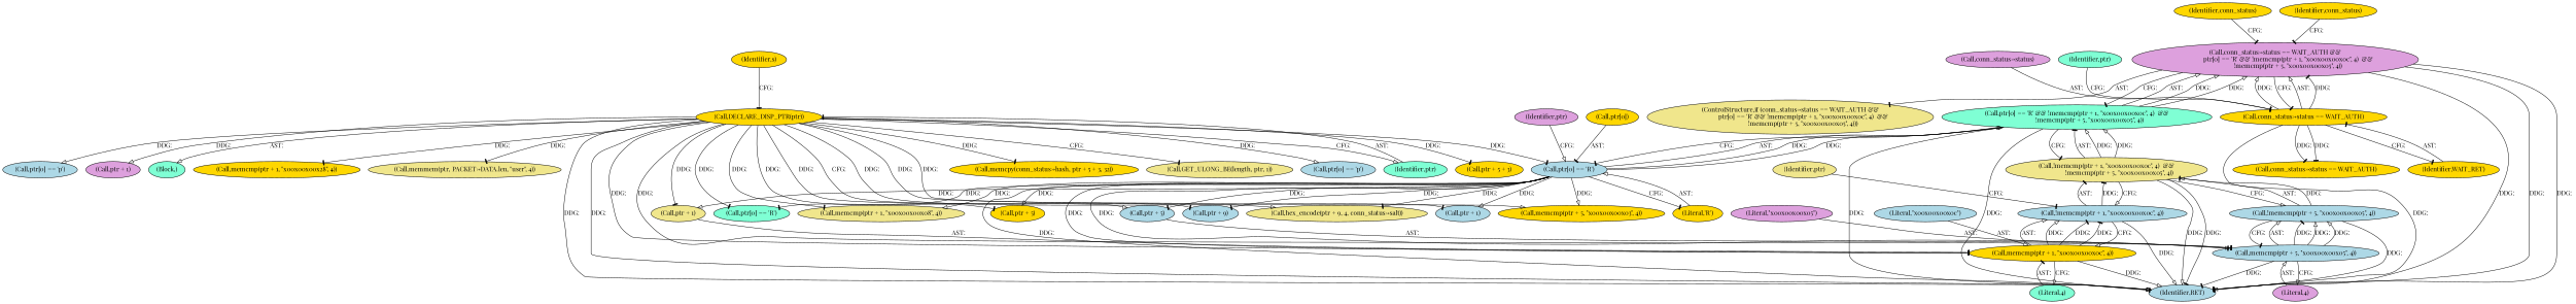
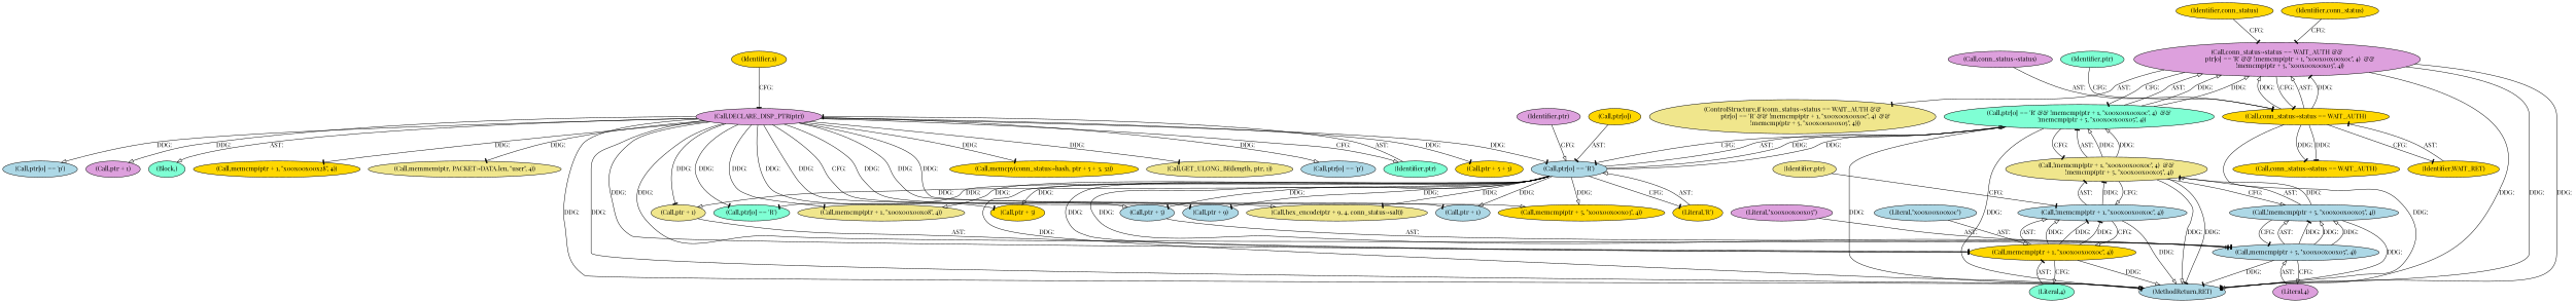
  digraph {
    fontname="Playfair Display"
    node [fillcolor=gold fontname="Playfair Display" style=filled]
    edge [arrowhead=tee fontname="Playfair Display"]
    n1 [fillcolor=plum label="(Call,conn_status->status == WAIT_AUTH &&\n               ptr[0] == 'R' && !memcmp(ptr + 1, \"\x00\x00\x00\x0c\", 4)  &&\n               !memcmp(ptr + 5, \"\x00\x00\x00\x05\", 4))"]
    n2 [label="(Call,conn_status->status == WAIT_AUTH)"]
    n3 [fillcolor=aquamarine label="(Call,ptr[0] == 'R' && !memcmp(ptr + 1, \"\x00\x00\x00\x0c\", 4)  &&\n               !memcmp(ptr + 5, \"\x00\x00\x00\x05\", 4))"]
    n4 [fillcolor=khaki label="(ControlStructure,if (conn_status->status == WAIT_AUTH &&\n               ptr[0] == 'R' && !memcmp(ptr + 1, \"\x00\x00\x00\x0c\", 4)  &&\n               !memcmp(ptr + 5, \"\x00\x00\x00\x05\", 4)))"]
-   n5 [fillcolor=lightblue label="(Identifier,RET)"]
+   n5 [fillcolor=lightblue label="(MethodReturn,RET)"]
    n6 [label="(Call,conn_status->status == WAIT_AUTH)"]
    n7 [label="(Identifier,WAIT_RET)"]
    n8 [fillcolor=lightblue label="(Call,ptr[0] == 'R')"]
    n9 [fillcolor=khaki label="(Call,!memcmp(ptr + 1, \"\x00\x00\x00\x0c\", 4)  &&\n               !memcmp(ptr + 5, \"\x00\x00\x00\x05\", 4))"]
    n10 [label="(Call,memcmp(ptr + 1, \"\x00\x00\x00\x0c\", 4))"]
    n11 [fillcolor=lightblue label="(Call,memcmp(ptr + 5, \"\x00\x00\x00\x05\", 4))"]
    n12 [fillcolor=khaki label="(Call,ptr + 1)"]
    n13 [fillcolor=aquamarine label="(Call,ptr[0] == 'R')"]
    n14 [fillcolor=khaki label="(Call,memcmp(ptr + 1, \"\x00\x00\x00\x08\", 4))"]
    n15 [label="(Literal,'R')"]
    n16 [label="(Call,ptr + 5)"]
    n17 [fillcolor=lightblue label="(Call,ptr + 5)"]
    n18 [fillcolor=lightblue label="(Call,ptr + 9)"]
    n19 [fillcolor=khaki label="(Call,hex_encode(ptr + 9, 4, conn_status->salt))"]
    n20 [fillcolor=lightblue label="(Call,ptr + 1)"]
    n21 [label="(Call,memcmp(ptr + 5, \"\x00\x00\x00\x03\", 4))"]
    n22 [fillcolor=lightblue label="(Call,!memcmp(ptr + 1, \"\x00\x00\x00\x0c\", 4))"]
    n23 [fillcolor=lightblue label="(Call,!memcmp(ptr + 5, \"\x00\x00\x00\x05\", 4))"]
    n24 [fillcolor=aquamarine label="(Literal,4)"]
    n25 [fillcolor=plum label="(Literal,4)"]
-   n26 [label="(Call,DECLARE_DISP_PTR(ptr))"]
+   n26 [fillcolor=plum label="(Call,DECLARE_DISP_PTR(ptr))"]
    n27 [label="(Call,memcpy(conn_status->hash, ptr + 5 + 3, 32))"]
    n28 [fillcolor=khaki label="(Call,GET_ULONG_BE(length, ptr, 1))"]
    n29 [fillcolor=lightblue label="(Call,ptr[0] == 'p')"]
    n30 [fillcolor=aquamarine label="(Identifier,ptr)"]
    n31 [label="(Call,ptr + 5 + 3)"]
    n32 [fillcolor=lightblue label="(Call,ptr[0] == 'p')"]
    n33 [fillcolor=plum label="(Call,ptr + 1)"]
    n34 [fillcolor=aquamarine label="(Block,)"]
    n35 [label="(Call,memcmp(ptr + 1, \"\x00\x00\x00\x28\", 4))"]
    n36 [fillcolor=khaki label="(Call,memmem(ptr, PACKET->DATA.len, \"user\", 4))"]
    n37 [fillcolor=lightblue label="(Literal,\"\x00\x00\x00\x0c\")"]
    n38 [fillcolor=plum label="(Call,conn_status->status)"]
    n39 [label="(Identifier,s)"]
    n40 [fillcolor=plum label="(Literal,\"\x00\x00\x00\x05\")"]
    n41 [label="(Identifier,conn_status)"]
    n42 [label="(Identifier,conn_status)"]
    n43 [fillcolor=khaki label="(Identifier,ptr)"]
    n44 [fillcolor=aquamarine label="(Identifier,ptr)"]
    n45 [fillcolor=plum label="(Identifier,ptr)"]
    n46 [label="(Call,ptr[0])"]
    n1 -> n2 [label="CFG: "]
    n1 -> n3 [label="CFG: "]
    n1 -> n4 [label="AST: "]
    n1 -> n5 [label="DDG: "]
    n1 -> n5 [label="DDG: "]
    n1 -> n5 [label="DDG: "]
    n2 -> n1 [arrowhead=onormal label="AST: "]
    n2 -> n1 [label="DDG: "]
    n2 -> n1 [arrowhead=onormal label="DDG: "]
    n2 -> n5 [arrowhead=onormal label="DDG: "]
    n2 -> n6 [label="DDG: "]
    n2 -> n6 [label="DDG: "]
    n2 -> n7 [label="CFG: "]
    n3 -> n1 [arrowhead=onormal label="AST: "]
    n3 -> n1 [arrowhead=onormal label="DDG: "]
    n3 -> n1 [arrowhead=onormal label="DDG: "]
    n3 -> n5 [arrowhead=onormal label="DDG: "]
    n3 -> n5 [label="DDG: "]
    n3 -> n8 [label="CFG: "]
    n3 -> n9 [label="CFG: "]
    n7 -> n2 [label="AST: "]
    n8 -> n3 [arrowhead=onormal label="AST: "]
    n8 -> n3 [arrowhead=onormal label="DDG: "]
    n8 -> n3 [arrowhead=onormal label="DDG: "]
    n8 -> n5 [arrowhead=onormal label="DDG: "]
    n8 -> n10 [label="DDG: "]
    n8 -> n11 [label="DDG: "]
    n8 -> n12 [arrowhead=onormal label="DDG: "]
    n8 -> n13 [label="DDG: "]
    n8 -> n14 [arrowhead=onormal label="DDG: "]
    n8 -> n15 [label="CFG: "]
    n8 -> n16 [arrowhead=onormal label="DDG: "]
    n8 -> n17 [label="DDG: "]
    n8 -> n18 [label="DDG: "]
    n8 -> n19 [label="DDG: "]
    n8 -> n20 [arrowhead=onormal label="DDG: "]
    n8 -> n21 [arrowhead=onormal label="DDG: "]
    n9 -> n3 [label="AST: "]
    n9 -> n3 [arrowhead=onormal label="DDG: "]
    n9 -> n3 [arrowhead=onormal label="DDG: "]
    n9 -> n5 [arrowhead=onormal label="DDG: "]
    n9 -> n5 [label="DDG: "]
    n9 -> n22 [arrowhead=onormal label="CFG: "]
    n9 -> n23 [arrowhead=onormal label="CFG: "]
    n10 -> n5 [arrowhead=onormal label="DDG: "]
    n10 -> n22 [arrowhead=onormal label="AST: "]
    n10 -> n22 [arrowhead=onormal label="DDG: "]
    n10 -> n22 [label="DDG: "]
    n10 -> n22 [label="DDG: "]
    n10 -> n24 [arrowhead=onormal label="CFG: "]
    n11 -> n5 [label="DDG: "]
    n11 -> n23 [arrowhead=onormal label="AST: "]
    n11 -> n23 [label="DDG: "]
    n11 -> n23 [arrowhead=onormal label="DDG: "]
    n11 -> n23 [arrowhead=onormal label="DDG: "]
    n11 -> n25 [arrowhead=onormal label="CFG: "]
    n12 -> n10 [label="AST: "]
    n15 -> n8 [arrowhead=onormal label="AST: "]
    n17 -> n11 [arrowhead=onormal label="AST: "]
    n22 -> n5 [arrowhead=onormal label="DDG: "]
    n22 -> n9 [label="AST: "]
    n22 -> n9 [label="DDG: "]
    n22 -> n10 [arrowhead=onormal label="CFG: "]
    n23 -> n5 [label="DDG: "]
    n23 -> n9 [arrowhead=onormal label="AST: "]
    n23 -> n9 [label="DDG: "]
    n23 -> n11 [label="CFG: "]
    n24 -> n10 [label="AST: "]
    n25 -> n11 [arrowhead=onormal label="AST: "]
    n26 -> n5 [arrowhead=onormal label="DDG: "]
    n26 -> n5 [arrowhead=onormal label="DDG: "]
    n26 -> n8 [label="DDG: "]
    n26 -> n10 [label="DDG: "]
    n26 -> n11 [label="DDG: "]
    n26 -> n12 [label="DDG: "]
    n26 -> n13 [label="DDG: "]
    n26 -> n14 [label="DDG: "]
    n26 -> n16 [label="DDG: "]
    n26 -> n17 [arrowhead=onormal label="DDG: "]
    n26 -> n18 [label="CFG: "]
    n26 -> n19 [arrowhead=onormal label="DDG: "]
    n26 -> n20 [label="DDG: "]
    n26 -> n21 [arrowhead=onormal label="DDG: "]
    n26 -> n27 [label="DDG: "]
-   n26 -> n28 [label="CFG: "]
+   n26 -> n28 [label="DDG: "]
    n26 -> n29 [arrowhead=onormal label="DDG: "]
    n26 -> n30 [arrowhead=onormal label="CFG: "]
    n26 -> n31 [label="DDG: "]
    n26 -> n32 [arrowhead=onormal label="DDG: "]
    n26 -> n33 [arrowhead=onormal label="DDG: "]
    n26 -> n34 [arrowhead=onormal label="AST: "]
    n26 -> n35 [label="DDG: "]
    n26 -> n36 [label="DDG: "]
    n30 -> n26 [label="AST: "]
    n37 -> n10 [arrowhead=onormal label="AST: "]
    n38 -> n2 [label="AST: "]
    n39 -> n26 [label="CFG: "]
    n40 -> n11 [label="AST: "]
    n41 -> n1 [label="CFG: "]
    n42 -> n1 [label="CFG: "]
    n43 -> n22 [label="CFG: "]
    n44 -> n2 [label="CFG: "]
    n45 -> n8 [arrowhead=onormal label="CFG: "]
    n46 -> n8 [label="AST: "]
  }
